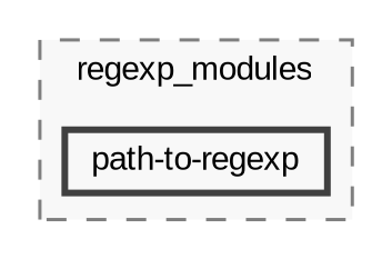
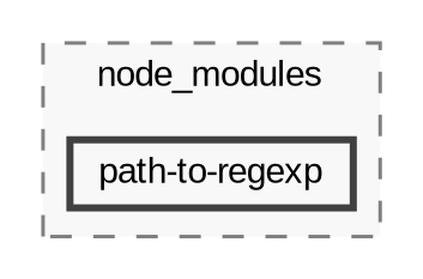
  digraph {
    compound=true
    fontname="Liberation Sans"
    n1 [color=grey25 fillcolor="#f8f8f8" fontname="Liberation Sans" fontsize=10 height=0.2 label="path-to-regexp" shape=box style="filled,bold" width=0.4]
    subgraph cluster_1 {
      bgcolor="#f8f8f8"
      fontsize=10
-     label=regexp_modules
+     label=node_modules
      pencolor=grey50
      style="filled,dashed"
      n1
    }
  }
